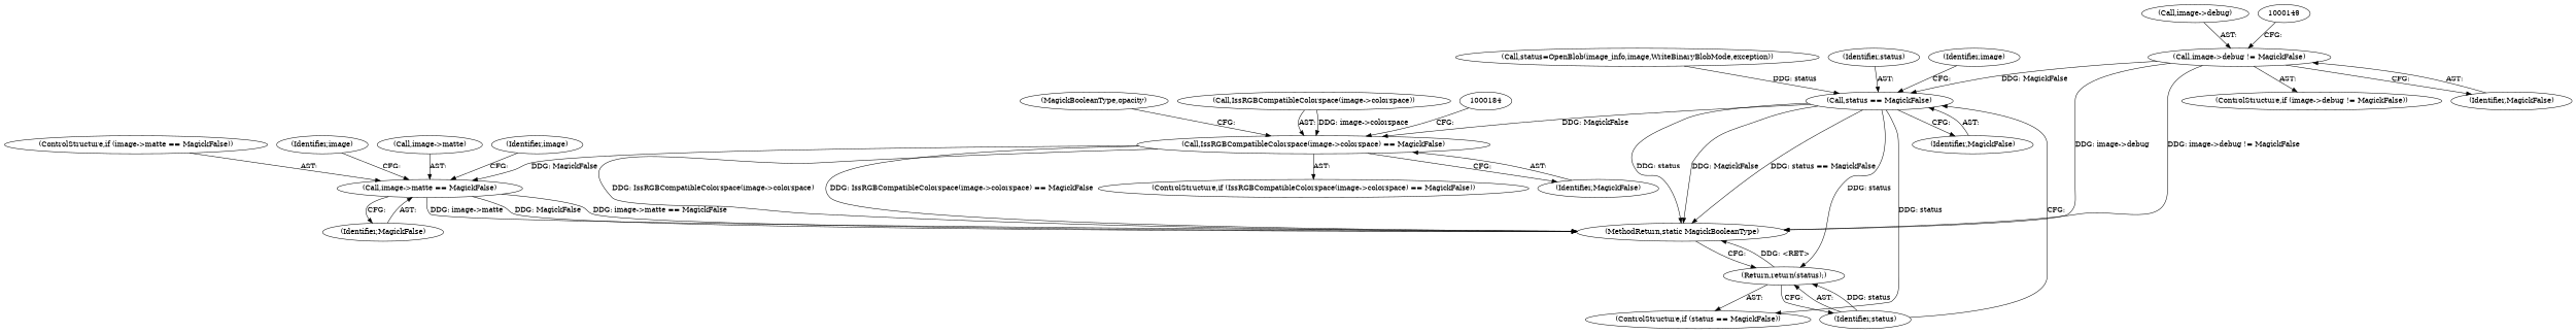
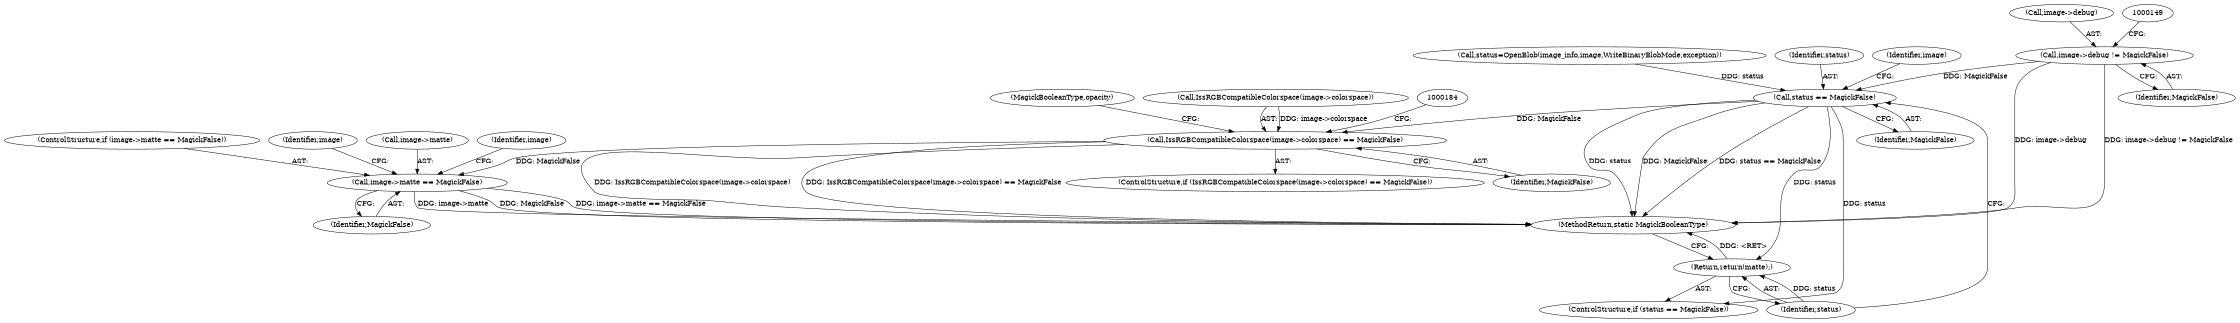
  digraph {
    n1 [label="(Call,image->debug != MagickFalse)"]
    n2 [label="(Call,status == MagickFalse)"]
    n3 [label="(MethodReturn,static MagickBooleanType)"]
-   n4 [label="(ControlStructure,if (image->debug != MagickFalse))"]
    n5 [label="(Identifier,MagickFalse)"]
-   n6 [label="(Return,return(status);)"]
+   n6 [label="(Return,return(matte);)"]
    n7 [label="(Call,IssRGBCompatibleColorspace(image->colorspace) == MagickFalse)"]
    n8 [label="(ControlStructure,if (status == MagickFalse))"]
    n9 [label="(Identifier,MagickFalse)"]
    n10 [label="(Identifier,status)"]
    n11 [label="(Call,image->matte == MagickFalse)"]
    n12 [label="(ControlStructure,if (IssRGBCompatibleColorspace(image->colorspace) == MagickFalse))"]
    n13 [label="(Identifier,MagickFalse)"]
    n14 [label="(Identifier,MagickFalse)"]
    n15 [label="(ControlStructure,if (image->matte == MagickFalse))"]
    n16 [label="(Identifier,image)"]
    n17 [label="(Call,status=OpenBlob(image_info,image,WriteBinaryBlobMode,exception))"]
    n18 [label="(Call,image->matte)"]
    n19 [label="(MagickBooleanType,opacity)"]
    n20 [label="(Identifier,image)"]
    n21 [label="(Call,IssRGBCompatibleColorspace(image->colorspace))"]
    n22 [label="(Identifier,status)"]
    n23 [label="(Identifier,image)"]
    n24 [label="(Call,image->debug)"]
    1000149
    1000184
    n1 -> n2 [label="DDG: MagickFalse"]
    n1 -> n3 [label="DDG: image->debug"]
    n1 -> n3 [label="DDG: image->debug != MagickFalse"]
-   n1 -> n4 [label="AST: "]
    n1 -> n5 [label="CFG: "]
    n2 -> n3 [label="DDG: status"]
    n2 -> n3 [label="DDG: MagickFalse"]
    n2 -> n3 [label="DDG: status == MagickFalse"]
    n2 -> n6 [label="DDG: status"]
    n2 -> n7 [label="DDG: MagickFalse"]
    n2 -> n8 [label="DDG: status"]
    n2 -> n9 [label="CFG: "]
    n3 -> n6 [label="CFG: "]
    n5 -> n1 [label="AST: "]
    n6 -> n3 [label="DDG: <RET>"]
    n6 -> n8 [label="AST: "]
    n6 -> n10 [label="CFG: "]
    n7 -> n3 [label="DDG: IssRGBCompatibleColorspace(image->colorspace)"]
    n7 -> n3 [label="DDG: IssRGBCompatibleColorspace(image->colorspace) == MagickFalse"]
    n7 -> n11 [label="DDG: MagickFalse"]
    n7 -> n12 [label="AST: "]
    n7 -> n13 [label="CFG: "]
    n9 -> n2 [label="AST: "]
    n10 -> n2 [label="CFG: "]
    n10 -> n6 [label="AST: "]
    n10 -> n6 [label="DDG: status"]
    n11 -> n3 [label="DDG: image->matte"]
    n11 -> n3 [label="DDG: MagickFalse"]
    n11 -> n3 [label="DDG: image->matte == MagickFalse"]
    n11 -> n14 [label="CFG: "]
    n13 -> n7 [label="AST: "]
    n14 -> n11 [label="AST: "]
    n15 -> n11 [label="AST: "]
    n16 -> n11 [label="CFG: "]
    n17 -> n2 [label="DDG: status"]
    n18 -> n11 [label="AST: "]
    n19 -> n7 [label="CFG: "]
    n20 -> n11 [label="CFG: "]
    n21 -> n7 [label="AST: "]
    n21 -> n7 [label="DDG: image->colorspace"]
    n22 -> n2 [label="AST: "]
    n23 -> n2 [label="CFG: "]
    n24 -> n1 [label="AST: "]
    1000149 -> n1 [label="CFG: "]
    1000184 -> n7 [label="CFG: "]
  }
